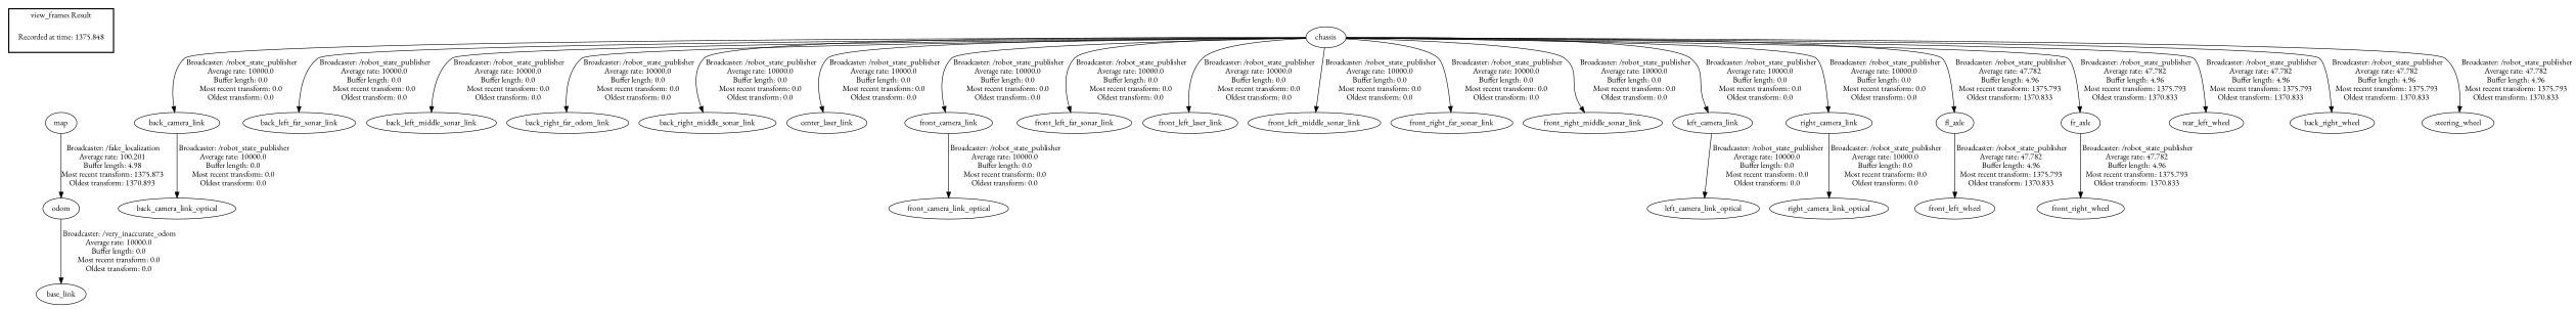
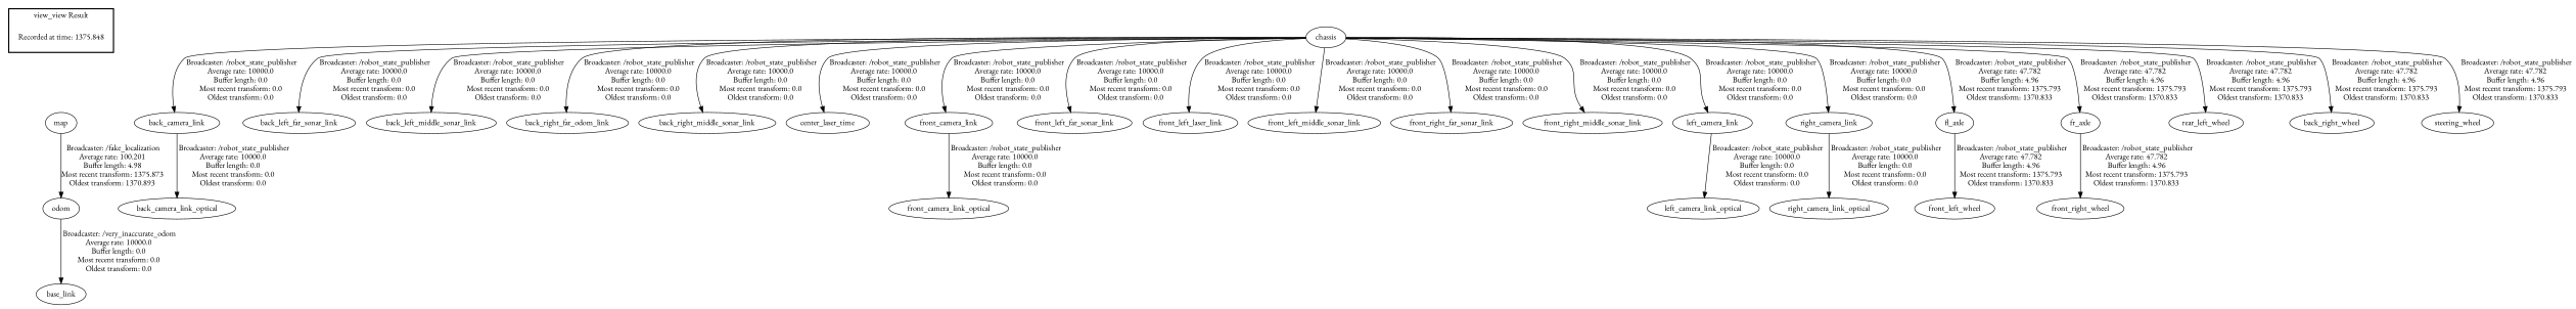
  digraph {
    fontname="EB Garamond"
    node [fontname="EB Garamond"]
    edge [fontname="EB Garamond"]
    "Recorded at time: 1375.848" [shape=plaintext]
    map
    odom
    base_link
    chassis
    back_camera_link
    back_left_far_sonar_link
    back_left_middle_sonar_link
    n9 [label=back_right_far_odom_link]
    back_right_middle_sonar_link
-   center_laser_link
+   center_laser_link [label=center_laser_time]
    front_camera_link
    front_left_far_sonar_link
    front_left_laser_link
    front_left_middle_sonar_link
    front_right_far_sonar_link
    front_right_middle_sonar_link
    left_camera_link
    right_camera_link
    fl_axle
    fr_axle
    rear_left_wheel
    n23 [label=back_right_wheel]
    steering_wheel
    back_camera_link_optical
    front_camera_link_optical
    left_camera_link_optical
    right_camera_link_optical
    front_left_wheel
    front_right_wheel
    subgraph cluster_1 {
      color=black
-     label="view_frames Result"
+     label="view_view Result"
      style=bold
      "Recorded at time: 1375.848"
    }
    "Recorded at time: 1375.848" -> map [style=invis]
    map -> odom [label=" Broadcaster: /fake_localization\nAverage rate: 100.201\nBuffer length: 4.98\nMost recent transform: 1375.873\nOldest transform: 1370.893\n"]
    odom -> base_link [label=" Broadcaster: /very_inaccurate_odom\nAverage rate: 10000.0\nBuffer length: 0.0\nMost recent transform: 0.0\nOldest transform: 0.0\n"]
    chassis -> back_camera_link [label=" Broadcaster: /robot_state_publisher\nAverage rate: 10000.0\nBuffer length: 0.0\nMost recent transform: 0.0\nOldest transform: 0.0\n"]
    chassis -> back_left_far_sonar_link [label=" Broadcaster: /robot_state_publisher\nAverage rate: 10000.0\nBuffer length: 0.0\nMost recent transform: 0.0\nOldest transform: 0.0\n"]
    chassis -> back_left_middle_sonar_link [label=" Broadcaster: /robot_state_publisher\nAverage rate: 10000.0\nBuffer length: 0.0\nMost recent transform: 0.0\nOldest transform: 0.0\n"]
    chassis -> n9 [label=" Broadcaster: /robot_state_publisher\nAverage rate: 10000.0\nBuffer length: 0.0\nMost recent transform: 0.0\nOldest transform: 0.0\n"]
    chassis -> back_right_middle_sonar_link [label=" Broadcaster: /robot_state_publisher\nAverage rate: 10000.0\nBuffer length: 0.0\nMost recent transform: 0.0\nOldest transform: 0.0\n"]
    chassis -> center_laser_link [label=" Broadcaster: /robot_state_publisher\nAverage rate: 10000.0\nBuffer length: 0.0\nMost recent transform: 0.0\nOldest transform: 0.0\n"]
    chassis -> front_camera_link [label=" Broadcaster: /robot_state_publisher\nAverage rate: 10000.0\nBuffer length: 0.0\nMost recent transform: 0.0\nOldest transform: 0.0\n"]
    chassis -> front_left_far_sonar_link [label=" Broadcaster: /robot_state_publisher\nAverage rate: 10000.0\nBuffer length: 0.0\nMost recent transform: 0.0\nOldest transform: 0.0\n"]
    chassis -> front_left_laser_link [label=" Broadcaster: /robot_state_publisher\nAverage rate: 10000.0\nBuffer length: 0.0\nMost recent transform: 0.0\nOldest transform: 0.0\n"]
    chassis -> front_left_middle_sonar_link [label=" Broadcaster: /robot_state_publisher\nAverage rate: 10000.0\nBuffer length: 0.0\nMost recent transform: 0.0\nOldest transform: 0.0\n"]
    chassis -> front_right_far_sonar_link [label=" Broadcaster: /robot_state_publisher\nAverage rate: 10000.0\nBuffer length: 0.0\nMost recent transform: 0.0\nOldest transform: 0.0\n"]
    chassis -> front_right_middle_sonar_link [label=" Broadcaster: /robot_state_publisher\nAverage rate: 10000.0\nBuffer length: 0.0\nMost recent transform: 0.0\nOldest transform: 0.0\n"]
    chassis -> left_camera_link [label=" Broadcaster: /robot_state_publisher\nAverage rate: 10000.0\nBuffer length: 0.0\nMost recent transform: 0.0\nOldest transform: 0.0\n"]
    chassis -> right_camera_link [label=" Broadcaster: /robot_state_publisher\nAverage rate: 10000.0\nBuffer length: 0.0\nMost recent transform: 0.0\nOldest transform: 0.0\n"]
    chassis -> fl_axle [label=" Broadcaster: /robot_state_publisher\nAverage rate: 47.782\nBuffer length: 4.96\nMost recent transform: 1375.793\nOldest transform: 1370.833\n"]
    chassis -> fr_axle [label=" Broadcaster: /robot_state_publisher\nAverage rate: 47.782\nBuffer length: 4.96\nMost recent transform: 1375.793\nOldest transform: 1370.833\n"]
    chassis -> rear_left_wheel [label=" Broadcaster: /robot_state_publisher\nAverage rate: 47.782\nBuffer length: 4.96\nMost recent transform: 1375.793\nOldest transform: 1370.833\n"]
    chassis -> n23 [label=" Broadcaster: /robot_state_publisher\nAverage rate: 47.782\nBuffer length: 4.96\nMost recent transform: 1375.793\nOldest transform: 1370.833\n"]
    chassis -> steering_wheel [label=" Broadcaster: /robot_state_publisher\nAverage rate: 47.782\nBuffer length: 4.96\nMost recent transform: 1375.793\nOldest transform: 1370.833\n"]
    back_camera_link -> back_camera_link_optical [label=" Broadcaster: /robot_state_publisher\nAverage rate: 10000.0\nBuffer length: 0.0\nMost recent transform: 0.0\nOldest transform: 0.0\n"]
    front_camera_link -> front_camera_link_optical [label=" Broadcaster: /robot_state_publisher\nAverage rate: 10000.0\nBuffer length: 0.0\nMost recent transform: 0.0\nOldest transform: 0.0\n"]
    left_camera_link -> left_camera_link_optical [label=" Broadcaster: /robot_state_publisher\nAverage rate: 10000.0\nBuffer length: 0.0\nMost recent transform: 0.0\nOldest transform: 0.0\n"]
    right_camera_link -> right_camera_link_optical [label=" Broadcaster: /robot_state_publisher\nAverage rate: 10000.0\nBuffer length: 0.0\nMost recent transform: 0.0\nOldest transform: 0.0\n"]
    fl_axle -> front_left_wheel [label=" Broadcaster: /robot_state_publisher\nAverage rate: 47.782\nBuffer length: 4.96\nMost recent transform: 1375.793\nOldest transform: 1370.833\n"]
    fr_axle -> front_right_wheel [label=" Broadcaster: /robot_state_publisher\nAverage rate: 47.782\nBuffer length: 4.96\nMost recent transform: 1375.793\nOldest transform: 1370.833\n"]
  }
